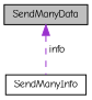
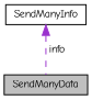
  digraph {
    fontname="Comic Neue"
    node [color=black fontname="Comic Neue" fontsize=10 shape=record style=filled]
    n1 [fillcolor=grey75 fontcolor=black height=0.2 label=SendManyData width=0.4]
    n2 [fillcolor=white height=0.2 label=SendManyInfo width=0.4]
-   n1 -> n2 [color=darkorchid3 dir=back fontname="Comic Neue" fontsize=10 label=" info" labelfontname=Helvetica labelfontsize=10 style=dashed]
+   n2 -> n1 [color=darkorchid3 dir=back fontname="Comic Neue" fontsize=10 label=" info" labelfontname=Helvetica labelfontsize=10 style=dashed]
  }
